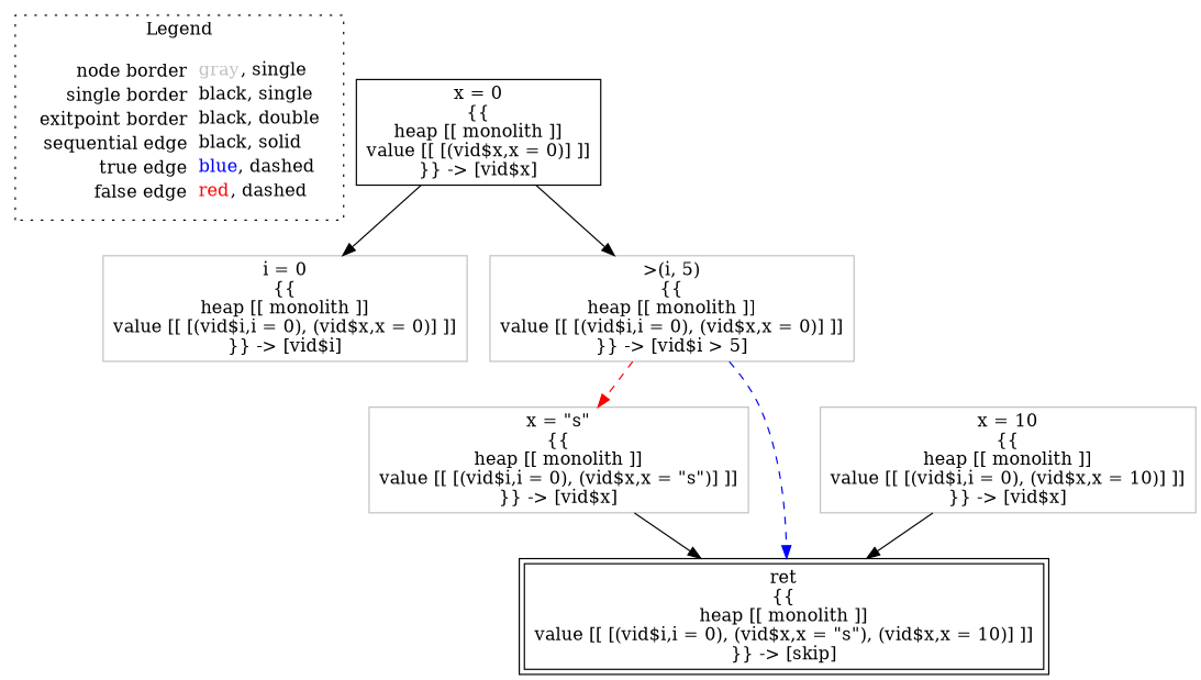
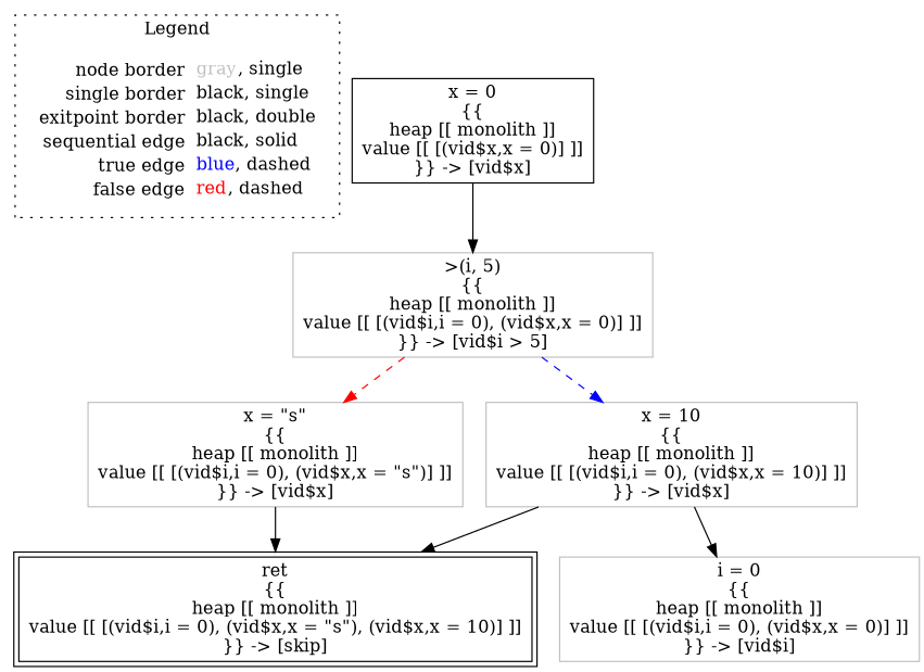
  digraph {
    node [shape=rect color=gray]
    edge [color=black]
    n1 [label=<<table border="0" cellpadding="2" cellspacing="0" cellborder="0"><tr><td align="right">node border&nbsp;</td><td align="left"><font color="gray">gray</font>, single</td></tr><tr><td align="right">single border&nbsp;</td><td align="left"><font color="black">black</font>, single</td></tr><tr><td align="right">exitpoint border&nbsp;</td><td align="left"><font color="black">black</font>, double</td></tr><tr><td align="right">sequential edge&nbsp;</td><td align="left"><font color="black">black</font>, solid</td></tr><tr><td align="right">true edge&nbsp;</td><td align="left"><font color="blue">blue</font>, dashed</td></tr><tr><td align="right">false edge&nbsp;</td><td align="left"><font color="red">red</font>, dashed</td></tr></table>> shape=plaintext color=""]
    n2 [color=black label=<x = 0<BR/>{{<BR/>heap [[ monolith ]]<BR/>value [[ [(vid$x,x = 0)] ]]<BR/>}} -&gt; [vid$x]>]
    n3 [label=<i = 0<BR/>{{<BR/>heap [[ monolith ]]<BR/>value [[ [(vid$i,i = 0), (vid$x,x = 0)] ]]<BR/>}} -&gt; [vid$i]>]
    n4 [label=<&gt;(i, 5)<BR/>{{<BR/>heap [[ monolith ]]<BR/>value [[ [(vid$i,i = 0), (vid$x,x = 0)] ]]<BR/>}} -&gt; [vid$i &gt; 5]>]
    n5 [label=<x = &quot;s&quot;<BR/>{{<BR/>heap [[ monolith ]]<BR/>value [[ [(vid$i,i = 0), (vid$x,x = &quot;s&quot;)] ]]<BR/>}} -&gt; [vid$x]>]
    n6 [label=<x = 10<BR/>{{<BR/>heap [[ monolith ]]<BR/>value [[ [(vid$i,i = 0), (vid$x,x = 10)] ]]<BR/>}} -&gt; [vid$x]>]
    n7 [color=black label=<ret<BR/>{{<BR/>heap [[ monolith ]]<BR/>value [[ [(vid$i,i = 0), (vid$x,x = &quot;s&quot;), (vid$x,x = 10)] ]]<BR/>}} -&gt; [skip]> peripheries=2]
    subgraph cluster_1 {
      label=Legend
      style=dotted
      n1
    }
-   n2 -> n3
+   n6 -> n3
    n2 -> n4
    n4 -> n5 [color=red style=dashed]
-   n4 -> n7 [color=blue style=dashed]
+   n4 -> n6 [color=blue style=dashed]
    n5 -> n7
    n6 -> n7
  }
